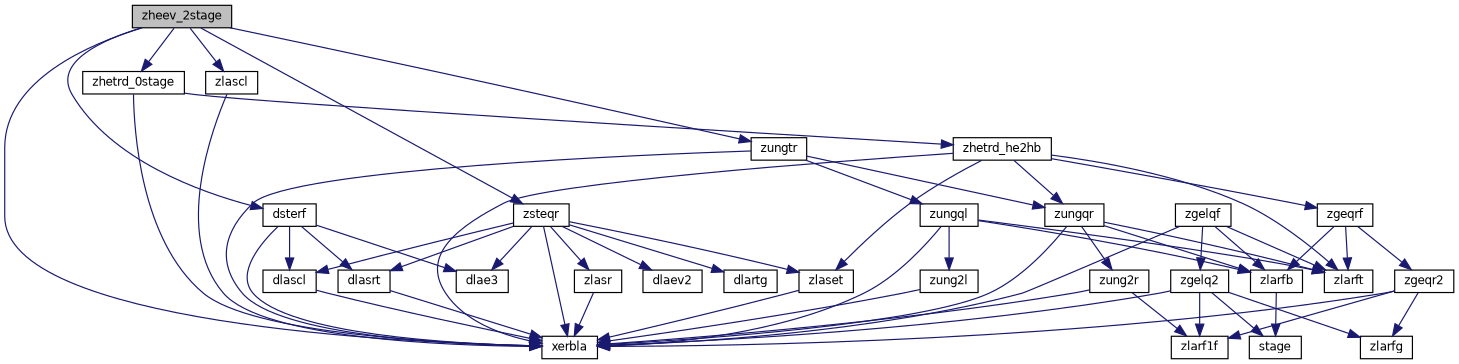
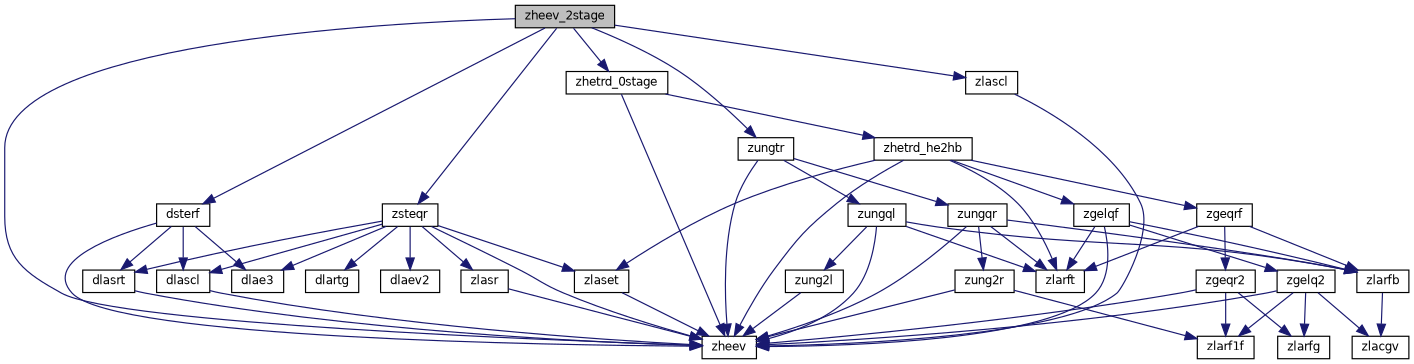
  digraph {
    rankdir=TB
    node [color=black fillcolor=white fontname=Helvetica fontsize=10 shape=record style=filled]
    edge [color=midnightblue fontname=Helvetica fontsize=10 labelfontname=Helvetica labelfontsize=10 style=solid]
    n1 [fillcolor=grey75 fontcolor=black height=0.2 label=zheev_2stage width=0.4]
    n2 [height=0.2 label=dsterf width=0.4]
-   n3 [height=0.2 label=xerbla width=0.4]
+   n3 [height=0.2 label=zheev width=0.4]
    n4 [height=0.2 label=zhetrd_0stage width=0.4]
    n5 [height=0.2 label=zlascl width=0.4]
    n6 [height=0.2 label=zsteqr width=0.4]
    n7 [height=0.2 label=zungtr width=0.4]
    n8 [height=0.2 label=dlae3 width=0.4]
    n9 [height=0.2 label=dlascl width=0.4]
    n10 [height=0.2 label=dlasrt width=0.4]
    n11 [height=0.2 label=zhetrd_he2hb width=0.4]
    n12 [height=0.2 label=zlaset width=0.4]
    n13 [height=0.2 label=dlaev2 width=0.4]
    n14 [height=0.2 label=dlartg width=0.4]
    n15 [height=0.2 label=zlasr width=0.4]
    n16 [height=0.2 label=zungql width=0.4]
    n17 [height=0.2 label=zungqr width=0.4]
    n18 [height=0.2 label=zgelqf width=0.4]
    n19 [height=0.2 label=zlarft width=0.4]
    n20 [height=0.2 label=zgeqrf width=0.4]
    n21 [height=0.2 label=zgelq2 width=0.4]
    n22 [height=0.2 label=zlarfb width=0.4]
    n23 [height=0.2 label=zgeqr2 width=0.4]
-   n24 [height=0.2 label=stage width=0.4]
+   n24 [height=0.2 label=zlacgv width=0.4]
    n25 [height=0.2 label=zlarf1f width=0.4]
    n26 [height=0.2 label=zlarfg width=0.4]
    n27 [height=0.2 label=zung2l width=0.4]
    n28 [height=0.2 label=zung2r width=0.4]
    n1 -> n2
    n1 -> n3
    n1 -> n4
    n1 -> n5
    n1 -> n6
    n1 -> n7
    n2 -> n3
    n2 -> n8
    n2 -> n9
    n2 -> n10
    n4 -> n3
    n4 -> n11
    n5 -> n3
    n6 -> n3
    n6 -> n8
    n6 -> n9
    n6 -> n10
    n6 -> n12
    n6 -> n13
    n6 -> n14
    n6 -> n15
    n7 -> n3
    n7 -> n16
    n7 -> n17
    n9 -> n3
    n10 -> n3
    n11 -> n3
    n11 -> n12
-   n11 -> n17
+   n11 -> n18
    n11 -> n19
    n11 -> n20
    n12 -> n3
    n15 -> n3
    n16 -> n3
    n16 -> n19
    n16 -> n22
    n16 -> n27
    n17 -> n3
    n17 -> n19
    n17 -> n22
    n17 -> n28
    n18 -> n3
    n18 -> n19
    n18 -> n21
    n18 -> n22
    n20 -> n19
    n20 -> n22
    n20 -> n23
    n21 -> n3
    n21 -> n24
    n21 -> n25
    n21 -> n26
    n22 -> n24
    n23 -> n3
    n23 -> n25
    n23 -> n26
    n27 -> n3
    n28 -> n3
    n28 -> n25
  }
